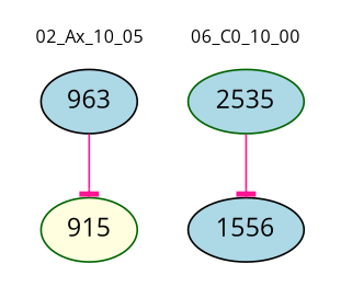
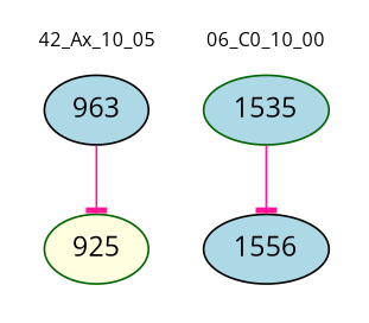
  digraph {
    fontname="Open Sans"
    node [color=black fillcolor=lightblue fontname="Open Sans" style=filled]
    edge [arrowhead=tee color=deeppink fontname="Open Sans"]
    n1 [label=963]
-   n2 [color=darkgreen fillcolor=lightyellow label=915]
-   n3 [color=darkgreen label=2535]
+   n2 [color=darkgreen fillcolor=lightyellow label=925]
+   n3 [color=darkgreen label=1535]
    n4 [label=1556]
    subgraph cluster_1 {
      color=white
      fontsize=10
-     label="02_Ax_10_05"
+     label="42_Ax_10_05"
      n1
      n2
    }
    subgraph cluster_2 {
      color=white
      fontsize=10
      label="06_C0_10_00"
      n3
      n4
    }
    n1 -> n2
    n3 -> n4
  }
